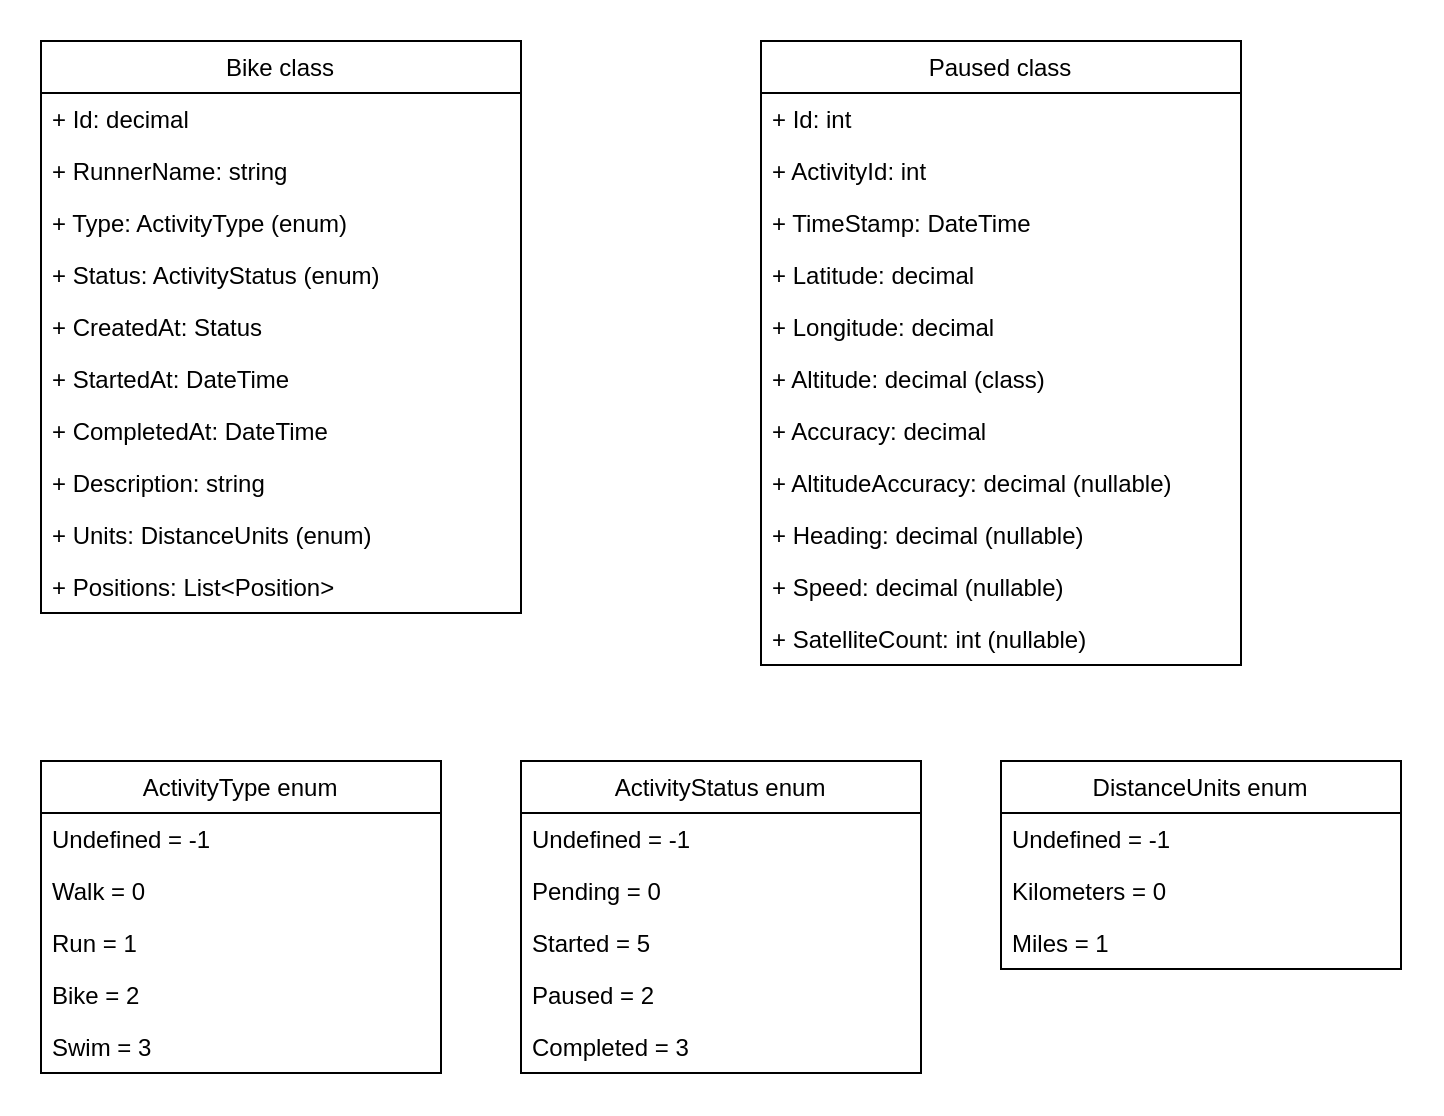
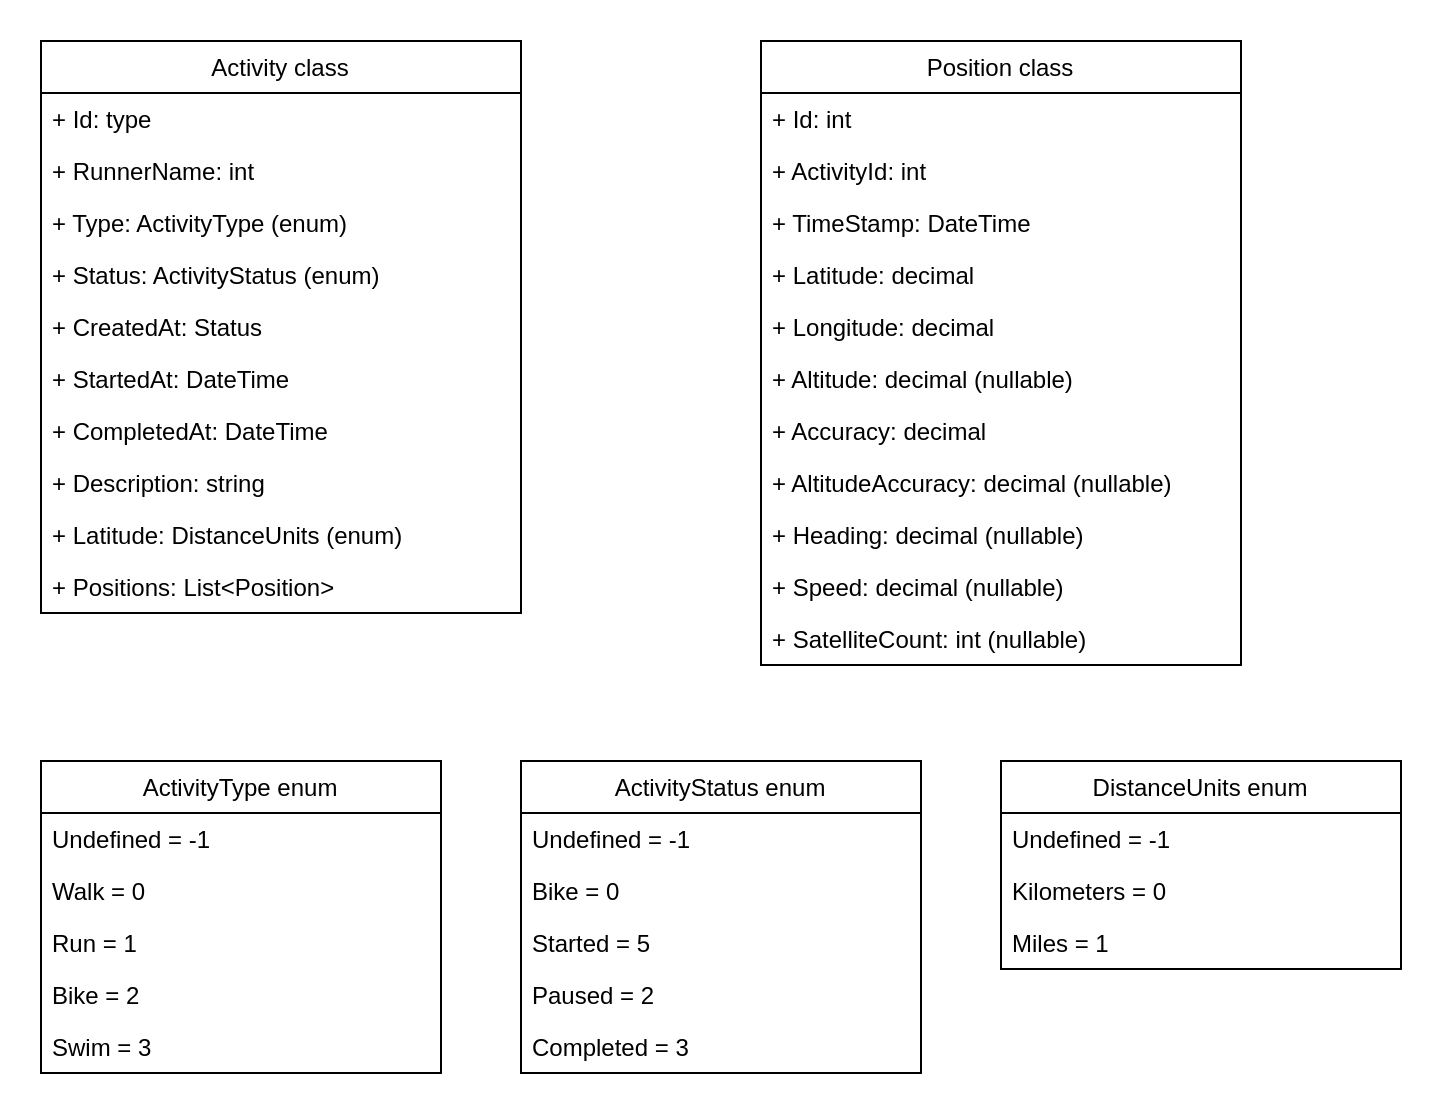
  <mxCell id="0" />
  <mxCell id="1" parent="0" />
- <mxCell id="2" value="Bike class" style="swimlane;fontStyle=0;childLayout=stackLayout;horizontal=1;startSize=26;fillColor=none;horizontalStack=0;resizeParent=1;resizeParentMax=0;resizeLast=0;collapsible=1;marginBottom=0;" parent="1" vertex="1"><mxGeometry x="20" y="20" width="240" height="286" as="geometry"><mxRectangle x="40" y="40" width="100" height="26" as="alternateBounds" /></mxGeometry></mxCell>
- <mxCell id="3" value="+ Id: decimal" style="text;strokeColor=none;fillColor=none;align=left;verticalAlign=top;spacingLeft=4;spacingRight=4;overflow=hidden;rotatable=0;points=[[0,0.5],[1,0.5]];portConstraint=eastwest;" parent="2" vertex="1"><mxGeometry y="26" width="240" height="26" as="geometry" /></mxCell>
- <mxCell id="4" value="+ RunnerName: string" style="text;strokeColor=none;fillColor=none;align=left;verticalAlign=top;spacingLeft=4;spacingRight=4;overflow=hidden;rotatable=0;points=[[0,0.5],[1,0.5]];portConstraint=eastwest;" parent="2" vertex="1"><mxGeometry y="52" width="240" height="26" as="geometry" /></mxCell>
+ <mxCell id="2" value="Activity class" style="swimlane;fontStyle=0;childLayout=stackLayout;horizontal=1;startSize=26;fillColor=none;horizontalStack=0;resizeParent=1;resizeParentMax=0;resizeLast=0;collapsible=1;marginBottom=0;" parent="1" vertex="1"><mxGeometry x="20" y="20" width="240" height="286" as="geometry"><mxRectangle x="40" y="40" width="100" height="26" as="alternateBounds" /></mxGeometry></mxCell>
+ <mxCell id="3" value="+ Id: type" style="text;strokeColor=none;fillColor=none;align=left;verticalAlign=top;spacingLeft=4;spacingRight=4;overflow=hidden;rotatable=0;points=[[0,0.5],[1,0.5]];portConstraint=eastwest;" parent="2" vertex="1"><mxGeometry y="26" width="240" height="26" as="geometry" /></mxCell>
+ <mxCell id="4" value="+ RunnerName: int" style="text;strokeColor=none;fillColor=none;align=left;verticalAlign=top;spacingLeft=4;spacingRight=4;overflow=hidden;rotatable=0;points=[[0,0.5],[1,0.5]];portConstraint=eastwest;" parent="2" vertex="1"><mxGeometry y="52" width="240" height="26" as="geometry" /></mxCell>
  <mxCell id="5" value="+ Type: ActivityType (enum)" style="text;strokeColor=none;fillColor=none;align=left;verticalAlign=top;spacingLeft=4;spacingRight=4;overflow=hidden;rotatable=0;points=[[0,0.5],[1,0.5]];portConstraint=eastwest;" parent="2" vertex="1"><mxGeometry y="78" width="240" height="26" as="geometry" /></mxCell>
  <mxCell id="6" value="+ Status: ActivityStatus (enum)" style="text;strokeColor=none;fillColor=none;align=left;verticalAlign=top;spacingLeft=4;spacingRight=4;overflow=hidden;rotatable=0;points=[[0,0.5],[1,0.5]];portConstraint=eastwest;" parent="2" vertex="1"><mxGeometry y="104" width="240" height="26" as="geometry" /></mxCell>
  <mxCell id="7" value="+ CreatedAt: Status" style="text;strokeColor=none;fillColor=none;align=left;verticalAlign=top;spacingLeft=4;spacingRight=4;overflow=hidden;rotatable=0;points=[[0,0.5],[1,0.5]];portConstraint=eastwest;" parent="2" vertex="1"><mxGeometry y="130" width="240" height="26" as="geometry" /></mxCell>
  <mxCell id="8" value="+ StartedAt: DateTime" style="text;strokeColor=none;fillColor=none;align=left;verticalAlign=top;spacingLeft=4;spacingRight=4;overflow=hidden;rotatable=0;points=[[0,0.5],[1,0.5]];portConstraint=eastwest;" parent="2" vertex="1"><mxGeometry y="156" width="240" height="26" as="geometry" /></mxCell>
  <mxCell id="9" value="+ CompletedAt: DateTime" style="text;strokeColor=none;fillColor=none;align=left;verticalAlign=top;spacingLeft=4;spacingRight=4;overflow=hidden;rotatable=0;points=[[0,0.5],[1,0.5]];portConstraint=eastwest;" parent="2" vertex="1"><mxGeometry y="182" width="240" height="26" as="geometry" /></mxCell>
  <mxCell id="10" value="+ Description: string" style="text;strokeColor=none;fillColor=none;align=left;verticalAlign=top;spacingLeft=4;spacingRight=4;overflow=hidden;rotatable=0;points=[[0,0.5],[1,0.5]];portConstraint=eastwest;" parent="2" vertex="1"><mxGeometry y="208" width="240" height="26" as="geometry" /></mxCell>
- <mxCell id="11" value="+ Units: DistanceUnits (enum)&#10;" style="text;strokeColor=none;fillColor=none;align=left;verticalAlign=top;spacingLeft=4;spacingRight=4;overflow=hidden;rotatable=0;points=[[0,0.5],[1,0.5]];portConstraint=eastwest;" parent="2" vertex="1"><mxGeometry y="234" width="240" height="26" as="geometry" /></mxCell>
+ <mxCell id="11" value="+ Latitude: DistanceUnits (enum)&#10;" style="text;strokeColor=none;fillColor=none;align=left;verticalAlign=top;spacingLeft=4;spacingRight=4;overflow=hidden;rotatable=0;points=[[0,0.5],[1,0.5]];portConstraint=eastwest;" parent="2" vertex="1"><mxGeometry y="234" width="240" height="26" as="geometry" /></mxCell>
  <mxCell id="12" value="+ Positions: List&lt;Position&gt;" style="text;strokeColor=none;fillColor=none;align=left;verticalAlign=top;spacingLeft=4;spacingRight=4;overflow=hidden;rotatable=0;points=[[0,0.5],[1,0.5]];portConstraint=eastwest;" parent="2" vertex="1"><mxGeometry y="260" width="240" height="26" as="geometry" /></mxCell>
- <mxCell id="13" value="Paused class" style="swimlane;fontStyle=0;childLayout=stackLayout;horizontal=1;startSize=26;fillColor=none;horizontalStack=0;resizeParent=1;resizeParentMax=0;resizeLast=0;collapsible=1;marginBottom=0;" parent="1" vertex="1"><mxGeometry x="380" y="20" width="240" height="312" as="geometry" /></mxCell>
+ <mxCell id="13" value="Position class" style="swimlane;fontStyle=0;childLayout=stackLayout;horizontal=1;startSize=26;fillColor=none;horizontalStack=0;resizeParent=1;resizeParentMax=0;resizeLast=0;collapsible=1;marginBottom=0;" parent="1" vertex="1"><mxGeometry x="380" y="20" width="240" height="312" as="geometry" /></mxCell>
  <mxCell id="14" value="+ Id: int" style="text;strokeColor=none;fillColor=none;align=left;verticalAlign=top;spacingLeft=4;spacingRight=4;overflow=hidden;rotatable=0;points=[[0,0.5],[1,0.5]];portConstraint=eastwest;" parent="13" vertex="1"><mxGeometry y="26" width="240" height="26" as="geometry" /></mxCell>
  <mxCell id="15" value="+ ActivityId: int" style="text;strokeColor=none;fillColor=none;align=left;verticalAlign=top;spacingLeft=4;spacingRight=4;overflow=hidden;rotatable=0;points=[[0,0.5],[1,0.5]];portConstraint=eastwest;" parent="13" vertex="1"><mxGeometry y="52" width="240" height="26" as="geometry" /></mxCell>
  <mxCell id="16" value="+ TimeStamp: DateTime" style="text;strokeColor=none;fillColor=none;align=left;verticalAlign=top;spacingLeft=4;spacingRight=4;overflow=hidden;rotatable=0;points=[[0,0.5],[1,0.5]];portConstraint=eastwest;" parent="13" vertex="1"><mxGeometry y="78" width="240" height="26" as="geometry" /></mxCell>
  <mxCell id="17" value="+ Latitude: decimal" style="text;strokeColor=none;fillColor=none;align=left;verticalAlign=top;spacingLeft=4;spacingRight=4;overflow=hidden;rotatable=0;points=[[0,0.5],[1,0.5]];portConstraint=eastwest;" parent="13" vertex="1"><mxGeometry y="104" width="240" height="26" as="geometry" /></mxCell>
  <mxCell id="18" value="+ Longitude: decimal" style="text;strokeColor=none;fillColor=none;align=left;verticalAlign=top;spacingLeft=4;spacingRight=4;overflow=hidden;rotatable=0;points=[[0,0.5],[1,0.5]];portConstraint=eastwest;" parent="13" vertex="1"><mxGeometry y="130" width="240" height="26" as="geometry" /></mxCell>
- <mxCell id="19" value="+ Altitude: decimal (class)" style="text;strokeColor=none;fillColor=none;align=left;verticalAlign=top;spacingLeft=4;spacingRight=4;overflow=hidden;rotatable=0;points=[[0,0.5],[1,0.5]];portConstraint=eastwest;" parent="13" vertex="1"><mxGeometry y="156" width="240" height="26" as="geometry" /></mxCell>
+ <mxCell id="19" value="+ Altitude: decimal (nullable)" style="text;strokeColor=none;fillColor=none;align=left;verticalAlign=top;spacingLeft=4;spacingRight=4;overflow=hidden;rotatable=0;points=[[0,0.5],[1,0.5]];portConstraint=eastwest;" parent="13" vertex="1"><mxGeometry y="156" width="240" height="26" as="geometry" /></mxCell>
  <mxCell id="20" value="+ Accuracy: decimal" style="text;strokeColor=none;fillColor=none;align=left;verticalAlign=top;spacingLeft=4;spacingRight=4;overflow=hidden;rotatable=0;points=[[0,0.5],[1,0.5]];portConstraint=eastwest;" parent="13" vertex="1"><mxGeometry y="182" width="240" height="26" as="geometry" /></mxCell>
  <mxCell id="21" value="+ AltitudeAccuracy: decimal (nullable)" style="text;strokeColor=none;fillColor=none;align=left;verticalAlign=top;spacingLeft=4;spacingRight=4;overflow=hidden;rotatable=0;points=[[0,0.5],[1,0.5]];portConstraint=eastwest;" parent="13" vertex="1"><mxGeometry y="208" width="240" height="26" as="geometry" /></mxCell>
  <mxCell id="22" value="+ Heading: decimal (nullable)" style="text;strokeColor=none;fillColor=none;align=left;verticalAlign=top;spacingLeft=4;spacingRight=4;overflow=hidden;rotatable=0;points=[[0,0.5],[1,0.5]];portConstraint=eastwest;" parent="13" vertex="1"><mxGeometry y="234" width="240" height="26" as="geometry" /></mxCell>
  <mxCell id="23" value="+ Speed: decimal (nullable)" style="text;strokeColor=none;fillColor=none;align=left;verticalAlign=top;spacingLeft=4;spacingRight=4;overflow=hidden;rotatable=0;points=[[0,0.5],[1,0.5]];portConstraint=eastwest;" parent="13" vertex="1"><mxGeometry y="260" width="240" height="26" as="geometry" /></mxCell>
  <mxCell id="24" value="+ SatelliteCount: int (nullable)" style="text;strokeColor=none;fillColor=none;align=left;verticalAlign=top;spacingLeft=4;spacingRight=4;overflow=hidden;rotatable=0;points=[[0,0.5],[1,0.5]];portConstraint=eastwest;" parent="13" vertex="1"><mxGeometry y="286" width="240" height="26" as="geometry" /></mxCell>
  <mxCell id="25" value="ActivityType enum" style="swimlane;fontStyle=0;childLayout=stackLayout;horizontal=1;startSize=26;fillColor=none;horizontalStack=0;resizeParent=1;resizeParentMax=0;resizeLast=0;collapsible=1;marginBottom=0;" parent="1" vertex="1"><mxGeometry x="20" y="380" width="200" height="156" as="geometry" /></mxCell>
  <mxCell id="26" value="Undefined = -1" style="text;strokeColor=none;fillColor=none;align=left;verticalAlign=top;spacingLeft=4;spacingRight=4;overflow=hidden;rotatable=0;points=[[0,0.5],[1,0.5]];portConstraint=eastwest;" parent="25" vertex="1"><mxGeometry y="26" width="200" height="26" as="geometry" /></mxCell>
  <mxCell id="27" value="Walk = 0" style="text;strokeColor=none;fillColor=none;align=left;verticalAlign=top;spacingLeft=4;spacingRight=4;overflow=hidden;rotatable=0;points=[[0,0.5],[1,0.5]];portConstraint=eastwest;" parent="25" vertex="1"><mxGeometry y="52" width="200" height="26" as="geometry" /></mxCell>
  <mxCell id="28" value="Run = 1" style="text;strokeColor=none;fillColor=none;align=left;verticalAlign=top;spacingLeft=4;spacingRight=4;overflow=hidden;rotatable=0;points=[[0,0.5],[1,0.5]];portConstraint=eastwest;" parent="25" vertex="1"><mxGeometry y="78" width="200" height="26" as="geometry" /></mxCell>
  <mxCell id="29" value="Bike = 2" style="text;strokeColor=none;fillColor=none;align=left;verticalAlign=top;spacingLeft=4;spacingRight=4;overflow=hidden;rotatable=0;points=[[0,0.5],[1,0.5]];portConstraint=eastwest;" parent="25" vertex="1"><mxGeometry y="104" width="200" height="26" as="geometry" /></mxCell>
  <mxCell id="30" value="Swim = 3" style="text;strokeColor=none;fillColor=none;align=left;verticalAlign=top;spacingLeft=4;spacingRight=4;overflow=hidden;rotatable=0;points=[[0,0.5],[1,0.5]];portConstraint=eastwest;" parent="25" vertex="1"><mxGeometry y="130" width="200" height="26" as="geometry" /></mxCell>
  <mxCell id="31" value="ActivityStatus enum" style="swimlane;fontStyle=0;childLayout=stackLayout;horizontal=1;startSize=26;fillColor=none;horizontalStack=0;resizeParent=1;resizeParentMax=0;resizeLast=0;collapsible=1;marginBottom=0;" parent="1" vertex="1"><mxGeometry x="260" y="380" width="200" height="156" as="geometry" /></mxCell>
  <mxCell id="32" value="Undefined = -1" style="text;strokeColor=none;fillColor=none;align=left;verticalAlign=top;spacingLeft=4;spacingRight=4;overflow=hidden;rotatable=0;points=[[0,0.5],[1,0.5]];portConstraint=eastwest;" parent="31" vertex="1"><mxGeometry y="26" width="200" height="26" as="geometry" /></mxCell>
- <mxCell id="33" value="Pending = 0" style="text;strokeColor=none;fillColor=none;align=left;verticalAlign=top;spacingLeft=4;spacingRight=4;overflow=hidden;rotatable=0;points=[[0,0.5],[1,0.5]];portConstraint=eastwest;" parent="31" vertex="1"><mxGeometry y="52" width="200" height="26" as="geometry" /></mxCell>
+ <mxCell id="33" value="Bike = 0" style="text;strokeColor=none;fillColor=none;align=left;verticalAlign=top;spacingLeft=4;spacingRight=4;overflow=hidden;rotatable=0;points=[[0,0.5],[1,0.5]];portConstraint=eastwest;" parent="31" vertex="1"><mxGeometry y="52" width="200" height="26" as="geometry" /></mxCell>
  <mxCell id="34" value="Started = 5" style="text;strokeColor=none;fillColor=none;align=left;verticalAlign=top;spacingLeft=4;spacingRight=4;overflow=hidden;rotatable=0;points=[[0,0.5],[1,0.5]];portConstraint=eastwest;" parent="31" vertex="1"><mxGeometry y="78" width="200" height="26" as="geometry" /></mxCell>
  <mxCell id="35" value="Paused = 2" style="text;strokeColor=none;fillColor=none;align=left;verticalAlign=top;spacingLeft=4;spacingRight=4;overflow=hidden;rotatable=0;points=[[0,0.5],[1,0.5]];portConstraint=eastwest;" parent="31" vertex="1"><mxGeometry y="104" width="200" height="26" as="geometry" /></mxCell>
  <mxCell id="36" value="Completed = 3" style="text;strokeColor=none;fillColor=none;align=left;verticalAlign=top;spacingLeft=4;spacingRight=4;overflow=hidden;rotatable=0;points=[[0,0.5],[1,0.5]];portConstraint=eastwest;" parent="31" vertex="1"><mxGeometry y="130" width="200" height="26" as="geometry" /></mxCell>
  <mxCell id="37" value="DistanceUnits enum" style="swimlane;fontStyle=0;childLayout=stackLayout;horizontal=1;startSize=26;fillColor=none;horizontalStack=0;resizeParent=1;resizeParentMax=0;resizeLast=0;collapsible=1;marginBottom=0;" parent="1" vertex="1"><mxGeometry x="500" y="380" width="200" height="104" as="geometry" /></mxCell>
  <mxCell id="38" value="Undefined = -1" style="text;strokeColor=none;fillColor=none;align=left;verticalAlign=top;spacingLeft=4;spacingRight=4;overflow=hidden;rotatable=0;points=[[0,0.5],[1,0.5]];portConstraint=eastwest;" parent="37" vertex="1"><mxGeometry y="26" width="200" height="26" as="geometry" /></mxCell>
  <mxCell id="39" value="Kilometers = 0" style="text;strokeColor=none;fillColor=none;align=left;verticalAlign=top;spacingLeft=4;spacingRight=4;overflow=hidden;rotatable=0;points=[[0,0.5],[1,0.5]];portConstraint=eastwest;" parent="37" vertex="1"><mxGeometry y="52" width="200" height="26" as="geometry" /></mxCell>
  <mxCell id="40" value="Miles = 1" style="text;strokeColor=none;fillColor=none;align=left;verticalAlign=top;spacingLeft=4;spacingRight=4;overflow=hidden;rotatable=0;points=[[0,0.5],[1,0.5]];portConstraint=eastwest;" parent="37" vertex="1"><mxGeometry y="78" width="200" height="26" as="geometry" /></mxCell>
